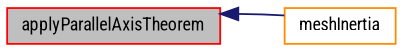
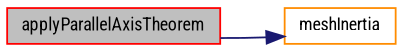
  digraph {
    rankdir=LR
    fontname="Roboto Condensed"
    node [fontname="Roboto Condensed" fontsize=10 shape=record]
    n1 [color=red fillcolor=grey75 fontcolor=black height=0.2 label=applyParallelAxisTheorem style=filled width=0.4]
    n2 [color=darkorange height=0.2 label=meshInertia width=0.4]
-   n2 -> n1 [color=midnightblue fontname="Roboto Condensed" fontsize=10 labelfontname=Helvetica labelfontsize=10 style=solid]
+   n1 -> n2 [color=midnightblue fontname="Roboto Condensed" fontsize=10 labelfontname=Helvetica labelfontsize=10 style=solid]
  }
